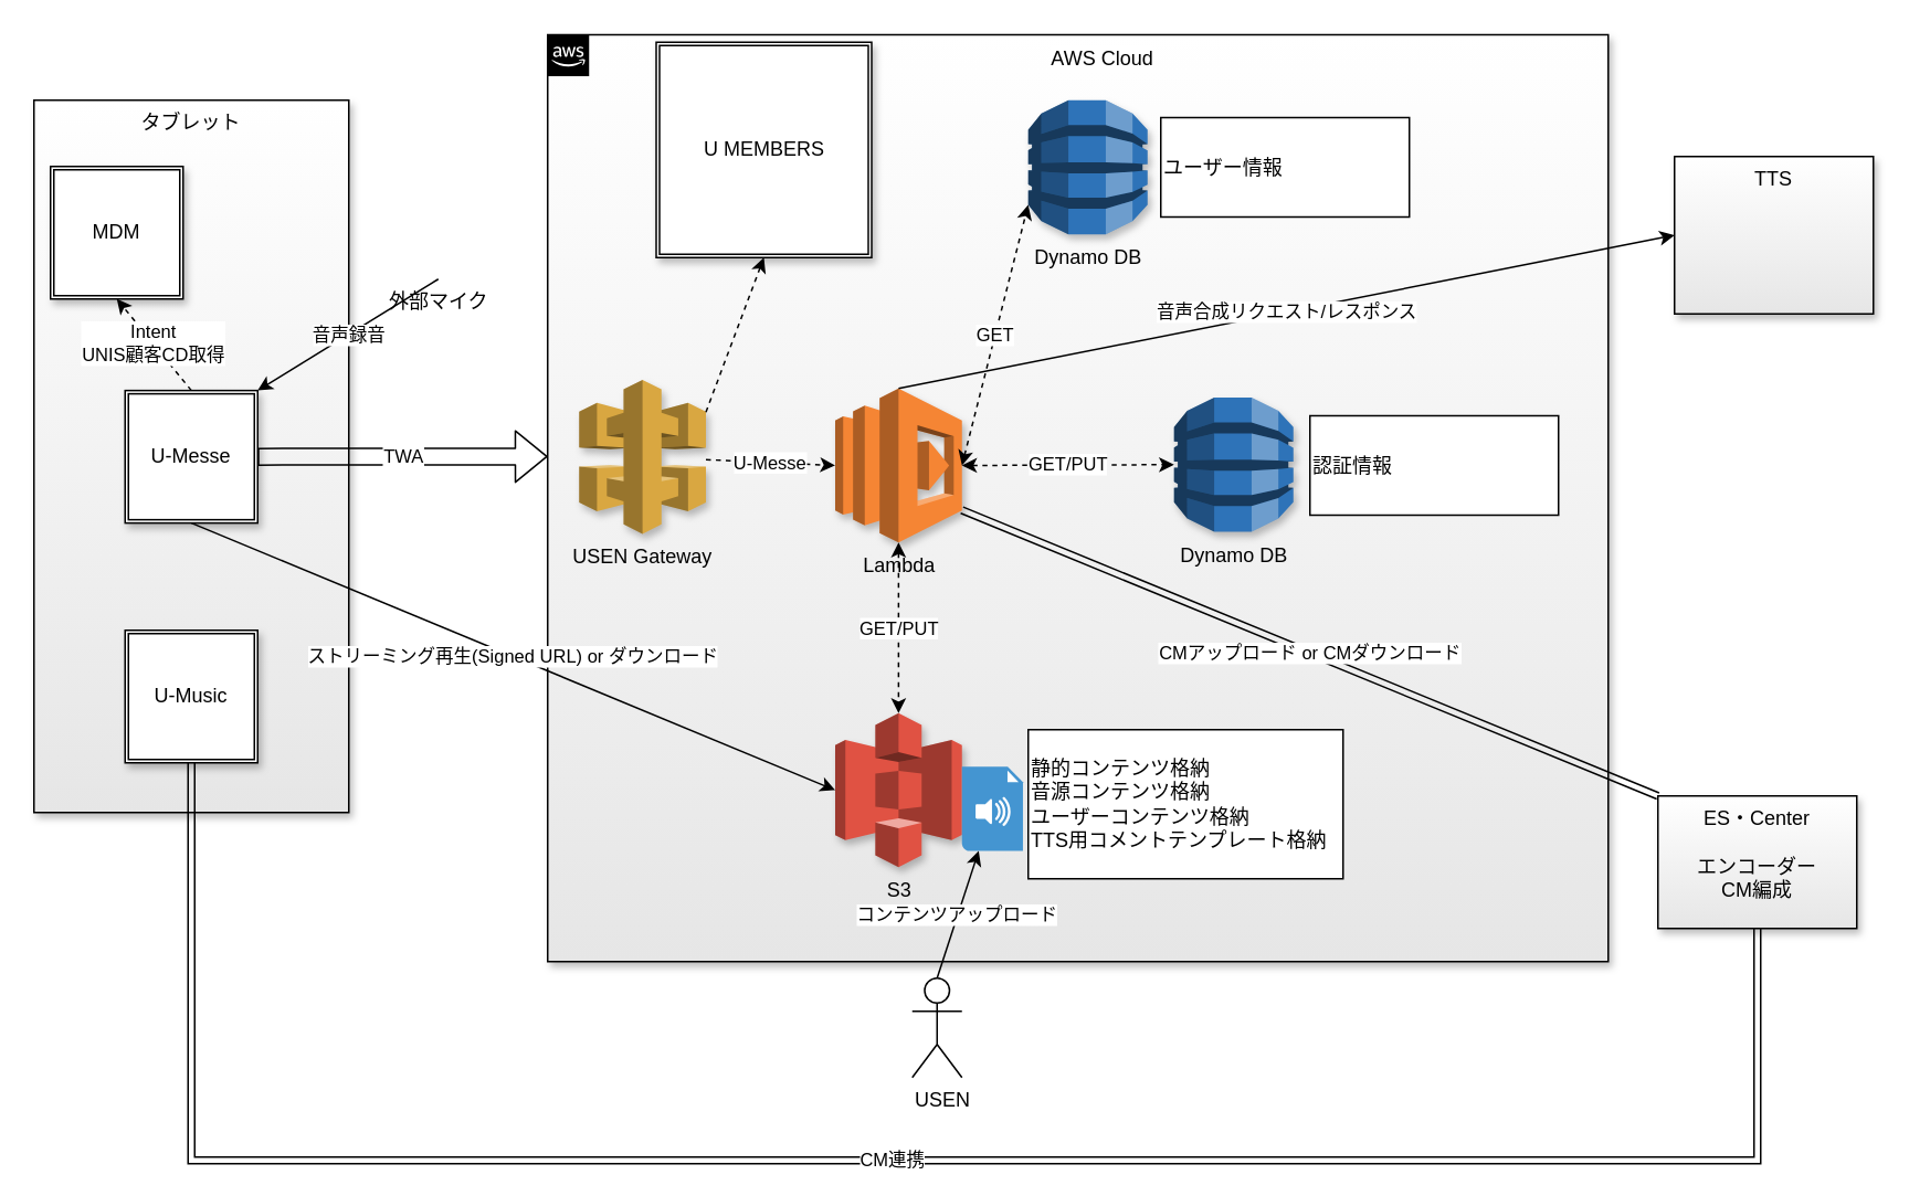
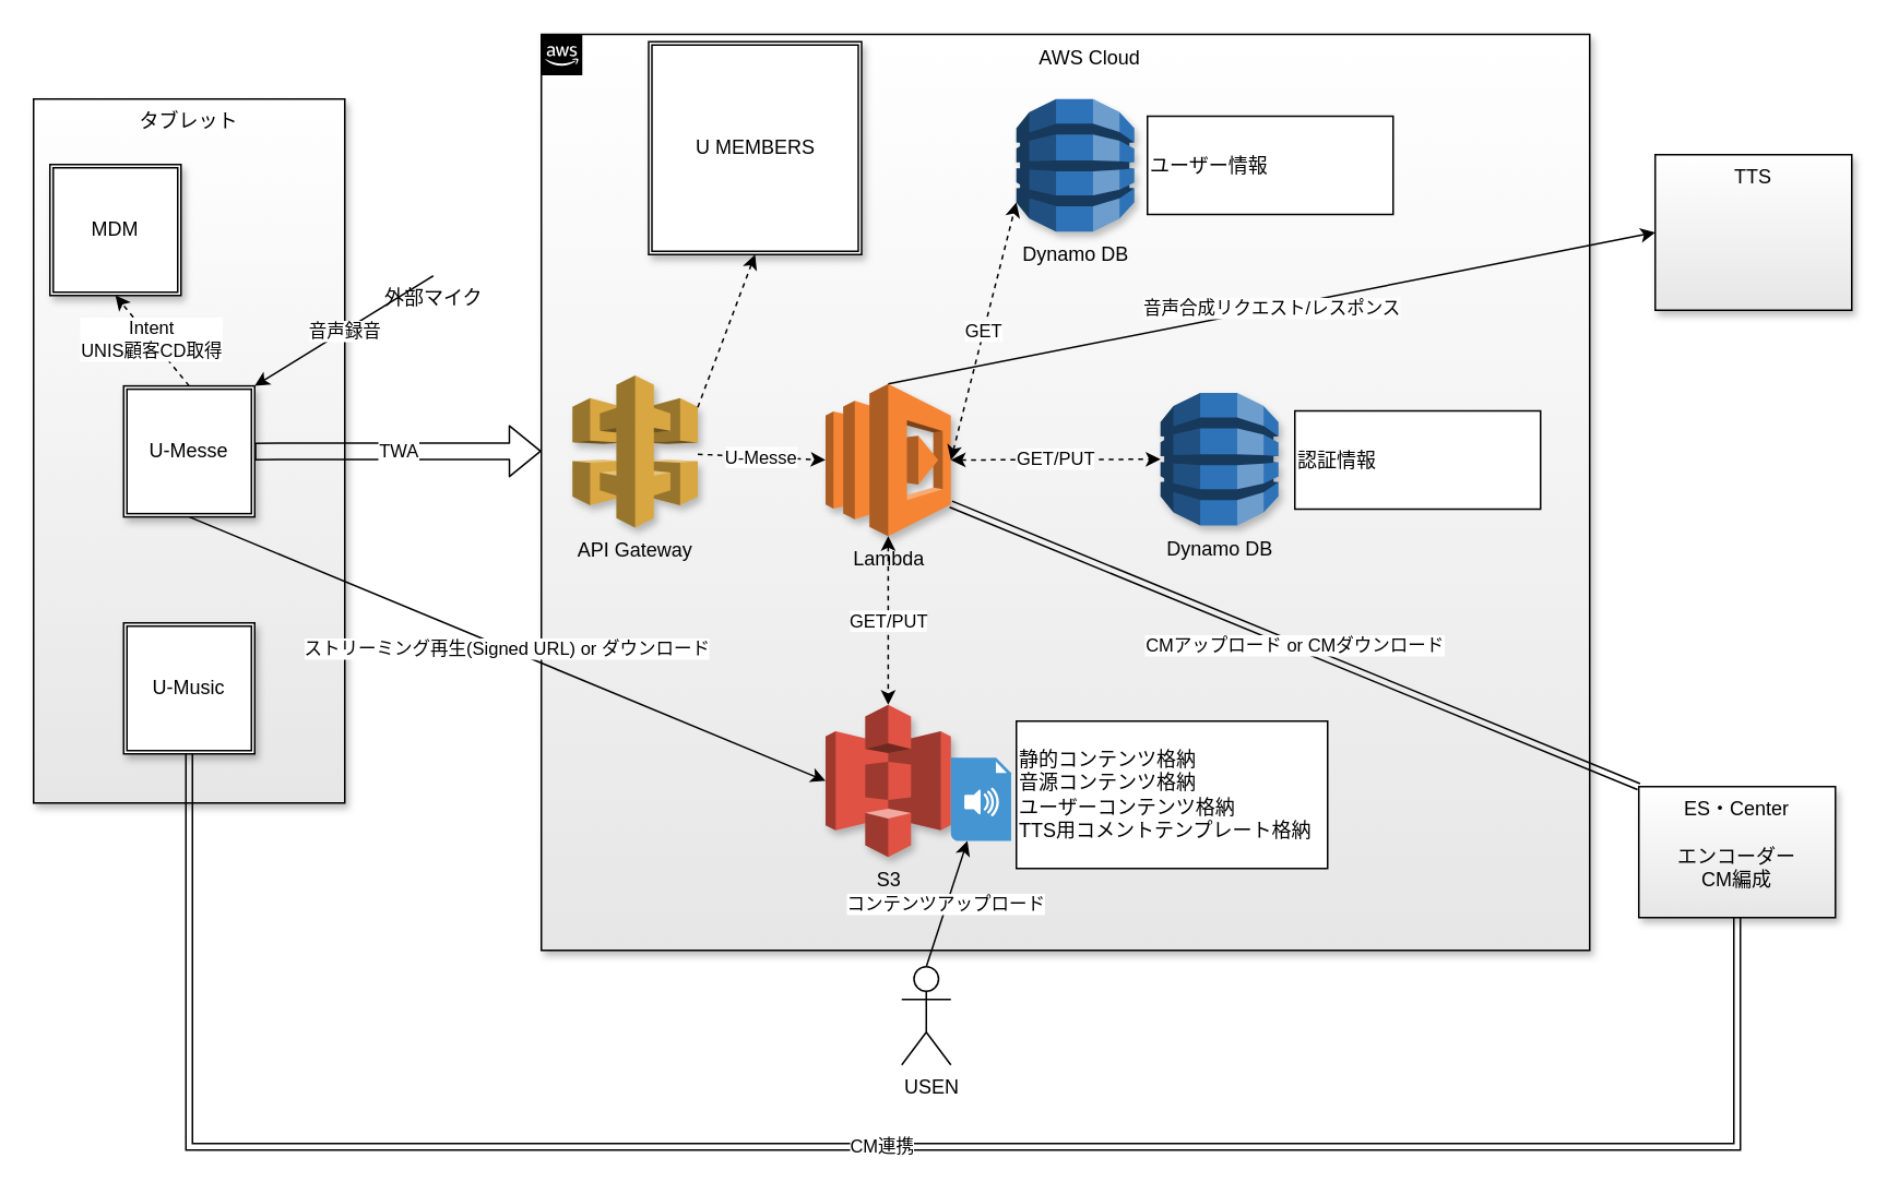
  <mxCell id="0" />
  <mxCell id="1" parent="0" />
  <mxCell id="2" value="AWS Cloud" style="points=[[0,0],[0.25,0],[0.5,0],[0.75,0],[1,0],[1,0.25],[1,0.5],[1,0.75],[1,1],[0.75,1],[0.5,1],[0.25,1],[0,1],[0,0.75],[0,0.5],[0,0.25]];outlineConnect=0;html=1;whiteSpace=wrap;fontSize=12;fontStyle=0;shape=mxgraph.aws4.group;grIcon=mxgraph.aws4.group_aws_cloud_alt;verticalAlign=top;align=center;spacingLeft=30;dashed=0;labelBackgroundColor=#ffffff;shadow=1;gradientColor=#E6E6E6;" parent="1" vertex="1"><mxGeometry x="330" y="20.5" width="640" height="559.5" as="geometry" /></mxCell>
  <mxCell id="3" value="タブレット" style="rounded=0;whiteSpace=wrap;html=1;shadow=1;align=center;verticalAlign=top;gradientColor=#E6E6E6;" parent="1" vertex="1"><mxGeometry x="20" y="60" width="190" height="430" as="geometry" /></mxCell>
  <mxCell id="4" value="S3" style="outlineConnect=0;dashed=0;verticalLabelPosition=bottom;verticalAlign=top;align=center;html=1;shape=mxgraph.aws3.s3;fillColor=#E05243;shadow=1;" parent="1" vertex="1"><mxGeometry x="503.5" y="430" width="76.5" height="93" as="geometry" /></mxCell>
  <mxCell id="5" value="Lambda" style="outlineConnect=0;dashed=0;verticalLabelPosition=bottom;verticalAlign=top;align=center;html=1;shape=mxgraph.aws3.lambda;fillColor=#F58534;shadow=1;" parent="1" vertex="1"><mxGeometry x="503.5" y="234" width="76.5" height="93" as="geometry" /></mxCell>
- <mxCell id="6" value="USEN Gateway" style="outlineConnect=0;dashed=0;verticalLabelPosition=bottom;verticalAlign=top;align=center;html=1;shape=mxgraph.aws3.api_gateway;fillColor=#D9A741;shadow=1;" parent="1" vertex="1"><mxGeometry x="349" y="228.75" width="76.5" height="93" as="geometry" /></mxCell>
+ <mxCell id="6" value="API Gateway" style="outlineConnect=0;dashed=0;verticalLabelPosition=bottom;verticalAlign=top;align=center;html=1;shape=mxgraph.aws3.api_gateway;fillColor=#D9A741;shadow=1;" parent="1" vertex="1"><mxGeometry x="349" y="228.75" width="76.5" height="93" as="geometry" /></mxCell>
  <mxCell id="7" value="Dynamo DB" style="outlineConnect=0;dashed=0;verticalLabelPosition=bottom;verticalAlign=top;align=center;html=1;shape=mxgraph.aws3.dynamo_db;fillColor=#2E73B8;shadow=1;" parent="1" vertex="1"><mxGeometry x="708" y="239.5" width="72" height="81" as="geometry" /></mxCell>
  <mxCell id="8" value="" style="shadow=0;dashed=0;html=1;strokeColor=none;fillColor=#4495D1;labelPosition=center;verticalLabelPosition=bottom;verticalAlign=top;align=center;outlineConnect=0;shape=mxgraph.veeam.audio_file;" parent="1" vertex="1"><mxGeometry x="580" y="462.4" width="36.8" height="50.8" as="geometry" /></mxCell>
  <mxCell id="9" value="U-Messe" style="shape=ext;double=1;whiteSpace=wrap;html=1;aspect=fixed;shadow=1;align=center;" parent="1" vertex="1"><mxGeometry x="75" y="235.25" width="80" height="80" as="geometry" /></mxCell>
  <mxCell id="10" value="TTS" style="rounded=0;whiteSpace=wrap;html=1;shadow=1;align=center;verticalAlign=top;gradientColor=#E6E6E6;" parent="1" vertex="1"><mxGeometry x="1010" y="94" width="120" height="95" as="geometry" /></mxCell>
  <mxCell id="11" value="U MEMBERS" style="shape=ext;double=1;whiteSpace=wrap;html=1;aspect=fixed;shadow=1;align=center;" parent="1" vertex="1"><mxGeometry x="395.5" y="25" width="130" height="130" as="geometry" /></mxCell>
  <mxCell id="12" value="TWA" style="shape=flexArrow;endArrow=classic;html=1;entryX=0;entryY=0.455;entryDx=0;entryDy=0;exitX=1;exitY=0.5;exitDx=0;exitDy=0;entryPerimeter=0;" parent="1" source="9" target="2" edge="1"><mxGeometry width="50" height="50" relative="1" as="geometry"><mxPoint x="210" y="277.25" as="sourcePoint" /><mxPoint x="330" y="277.25" as="targetPoint" /></mxGeometry></mxCell>
  <mxCell id="13" value="U-Messe" style="endArrow=classic;html=1;entryX=0;entryY=0.5;entryDx=0;entryDy=0;entryPerimeter=0;dashed=1;" parent="1" source="6" target="5" edge="1"><mxGeometry width="50" height="50" relative="1" as="geometry"><mxPoint x="580" y="350" as="sourcePoint" /><mxPoint x="630" y="300" as="targetPoint" /></mxGeometry></mxCell>
  <mxCell id="14" value="" style="endArrow=classic;html=1;entryX=0.5;entryY=1;entryDx=0;entryDy=0;exitX=1;exitY=0.21;exitDx=0;exitDy=0;exitPerimeter=0;dashed=1;" parent="1" source="6" target="11" edge="1"><mxGeometry width="50" height="50" relative="1" as="geometry"><mxPoint x="435.5" y="265.25" as="sourcePoint" /><mxPoint x="513.5" y="265.25" as="targetPoint" /></mxGeometry></mxCell>
  <mxCell id="15" value="GET/PUT" style="endArrow=classic;startArrow=classic;html=1;dashed=1;exitX=1;exitY=0.5;exitDx=0;exitDy=0;exitPerimeter=0;entryX=0;entryY=0.5;entryDx=0;entryDy=0;entryPerimeter=0;" parent="1" source="5" target="7" edge="1"><mxGeometry width="50" height="50" relative="1" as="geometry"><mxPoint x="580" y="350" as="sourcePoint" /><mxPoint x="630" y="300" as="targetPoint" /></mxGeometry></mxCell>
  <mxCell id="16" value="GET/PUT" style="endArrow=classic;startArrow=classic;html=1;dashed=1;entryX=0.5;entryY=0;entryDx=0;entryDy=0;entryPerimeter=0;" parent="1" source="5" target="4" edge="1"><mxGeometry width="50" height="50" relative="1" as="geometry"><mxPoint x="590" y="265.25" as="sourcePoint" /><mxPoint x="725" y="290.5" as="targetPoint" /></mxGeometry></mxCell>
  <mxCell id="17" value="認証情報" style="rounded=0;whiteSpace=wrap;html=1;align=left;" parent="1" vertex="1"><mxGeometry x="790" y="250.5" width="150" height="60" as="geometry" /></mxCell>
  <mxCell id="18" value="静的コンテンツ格納&lt;br&gt;音源コンテンツ格納&lt;br&gt;ユーザーコンテンツ格納&lt;br&gt;TTS用コメントテンプレート格納" style="rounded=0;whiteSpace=wrap;html=1;align=left;" parent="1" vertex="1"><mxGeometry x="620" y="440" width="190" height="90" as="geometry" /></mxCell>
  <mxCell id="19" value="音声合成リクエスト/レスポンス" style="endArrow=classic;html=1;entryX=0;entryY=0.5;entryDx=0;entryDy=0;exitX=0.5;exitY=0;exitDx=0;exitDy=0;exitPerimeter=0;" parent="1" source="5" target="10" edge="1"><mxGeometry width="50" height="50" relative="1" as="geometry"><mxPoint x="580" y="220" as="sourcePoint" /><mxPoint x="630" y="170" as="targetPoint" /></mxGeometry></mxCell>
  <mxCell id="20" value="ストリーミング再生(Signed URL) or ダウンロード" style="endArrow=classic;html=1;exitX=0.5;exitY=1;exitDx=0;exitDy=0;entryX=0;entryY=0.5;entryDx=0;entryDy=0;entryPerimeter=0;" parent="1" source="9" target="4" edge="1"><mxGeometry width="50" height="50" relative="1" as="geometry"><mxPoint x="155" y="410" as="sourcePoint" /><mxPoint x="970" y="30" as="targetPoint" /></mxGeometry></mxCell>
  <mxCell id="21" value="ES・Center&lt;br&gt;&lt;br&gt;エンコーダー&lt;br&gt;CM編成" style="rounded=0;whiteSpace=wrap;html=1;shadow=1;align=center;verticalAlign=top;gradientColor=#E6E6E6;" parent="1" vertex="1"><mxGeometry x="1000" y="480" width="120" height="80" as="geometry" /></mxCell>
  <mxCell id="22" value="CMアップロード or CMダウンロード" style="endArrow=classic;html=1;exitX=1;exitY=0.79;exitDx=0;exitDy=0;entryX=0;entryY=0;entryDx=0;entryDy=0;exitPerimeter=0;shape=link;" parent="1" source="5" target="21" edge="1"><mxGeometry width="50" height="50" relative="1" as="geometry"><mxPoint x="590" y="238.28" as="sourcePoint" /><mxPoint x="920" y="40" as="targetPoint" /></mxGeometry></mxCell>
  <mxCell id="23" value="USEN" style="shape=umlActor;verticalLabelPosition=bottom;labelBackgroundColor=#ffffff;verticalAlign=top;html=1;align=left;" parent="1" vertex="1"><mxGeometry x="550" y="590" width="30" height="60" as="geometry" /></mxCell>
  <mxCell id="24" value="コンテンツアップロード" style="endArrow=classic;html=1;exitX=0.5;exitY=0;exitDx=0;exitDy=0;exitPerimeter=0;" parent="1" source="23" target="8" edge="1"><mxGeometry width="50" height="50" relative="1" as="geometry"><mxPoint x="165" y="406.5" as="sourcePoint" /><mxPoint x="678" y="448" as="targetPoint" /></mxGeometry></mxCell>
  <mxCell id="25" value="外部マイク" style="shape=image;html=1;verticalAlign=top;verticalLabelPosition=bottom;labelBackgroundColor=#ffffff;imageAspect=0;aspect=fixed;image=https://cdn4.iconfinder.com/data/icons/ionicons/512/icon-ios7-mic-128.png" parent="1" vertex="1"><mxGeometry x="230" y="100" width="68" height="68" as="geometry" /></mxCell>
  <mxCell id="26" value="音声録音" style="endArrow=classic;html=1;entryX=1;entryY=0;entryDx=0;entryDy=0;exitX=0.5;exitY=1;exitDx=0;exitDy=0;" parent="1" source="25" target="9" edge="1"><mxGeometry width="50" height="50" relative="1" as="geometry"><mxPoint x="551.75" y="244" as="sourcePoint" /><mxPoint x="850" y="-20" as="targetPoint" /></mxGeometry></mxCell>
  <mxCell id="27" value="Intent&lt;br&gt;UNIS顧客CD取得" style="endArrow=classic;html=1;entryX=0.5;entryY=1;entryDx=0;entryDy=0;exitX=0.5;exitY=0;exitDx=0;exitDy=0;dashed=1;" parent="1" source="9" target="28" edge="1"><mxGeometry width="50" height="50" relative="1" as="geometry"><mxPoint x="435.5" y="258.28" as="sourcePoint" /><mxPoint x="115" y="20.5" as="targetPoint" /></mxGeometry></mxCell>
  <mxCell id="28" value="MDM" style="shape=ext;double=1;whiteSpace=wrap;html=1;aspect=fixed;shadow=1;align=center;" parent="1" vertex="1"><mxGeometry x="30" y="100" width="80" height="80" as="geometry" /></mxCell>
  <mxCell id="29" value="CM連携" style="edgeStyle=orthogonalEdgeStyle;rounded=0;orthogonalLoop=1;jettySize=auto;html=1;exitX=0.5;exitY=1;exitDx=0;exitDy=0;entryX=0.5;entryY=1;entryDx=0;entryDy=0;shape=link;" parent="1" source="30" target="21" edge="1"><mxGeometry relative="1" as="geometry"><Array as="points"><mxPoint x="115" y="700" /><mxPoint x="1060" y="700" /></Array></mxGeometry></mxCell>
  <mxCell id="30" value="U-Music" style="shape=ext;double=1;whiteSpace=wrap;html=1;aspect=fixed;shadow=1;align=center;" parent="1" vertex="1"><mxGeometry x="75" y="380" width="80" height="80" as="geometry" /></mxCell>
  <mxCell id="31" value="Dynamo DB" style="outlineConnect=0;dashed=0;verticalLabelPosition=bottom;verticalAlign=top;align=center;html=1;shape=mxgraph.aws3.dynamo_db;fillColor=#2E73B8;shadow=1;" vertex="1" parent="1"><mxGeometry x="620" y="60" width="72" height="81" as="geometry" /></mxCell>
  <mxCell id="32" value="ユーザー情報" style="rounded=0;whiteSpace=wrap;html=1;align=left;" vertex="1" parent="1"><mxGeometry x="700" y="70.5" width="150" height="60" as="geometry" /></mxCell>
  <mxCell id="33" value="GET" style="endArrow=classic;startArrow=classic;html=1;dashed=1;exitX=1;exitY=0.5;exitDx=0;exitDy=0;exitPerimeter=0;entryX=0;entryY=0.78;entryDx=0;entryDy=0;entryPerimeter=0;" edge="1" parent="1" source="5" target="31"><mxGeometry width="50" height="50" relative="1" as="geometry"><mxPoint x="590" y="290.5" as="sourcePoint" /><mxPoint x="718" y="290" as="targetPoint" /></mxGeometry></mxCell>
